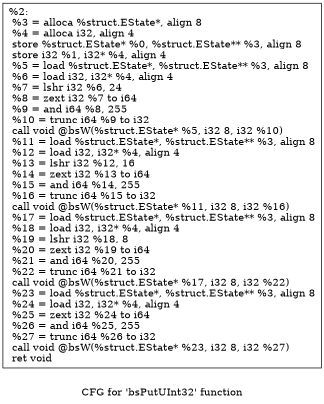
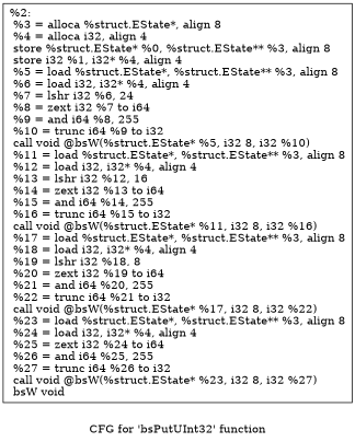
  digraph {
    label="CFG for 'bsPutUInt32' function"
    rankdir=LR
-   n1 [label="{%2:\l  %3 = alloca %struct.EState*, align 8\l  %4 = alloca i32, align 4\l  store %struct.EState* %0, %struct.EState** %3, align 8\l  store i32 %1, i32* %4, align 4\l  %5 = load %struct.EState*, %struct.EState** %3, align 8\l  %6 = load i32, i32* %4, align 4\l  %7 = lshr i32 %6, 24\l  %8 = zext i32 %7 to i64\l  %9 = and i64 %8, 255\l  %10 = trunc i64 %9 to i32\l  call void @bsW(%struct.EState* %5, i32 8, i32 %10)\l  %11 = load %struct.EState*, %struct.EState** %3, align 8\l  %12 = load i32, i32* %4, align 4\l  %13 = lshr i32 %12, 16\l  %14 = zext i32 %13 to i64\l  %15 = and i64 %14, 255\l  %16 = trunc i64 %15 to i32\l  call void @bsW(%struct.EState* %11, i32 8, i32 %16)\l  %17 = load %struct.EState*, %struct.EState** %3, align 8\l  %18 = load i32, i32* %4, align 4\l  %19 = lshr i32 %18, 8\l  %20 = zext i32 %19 to i64\l  %21 = and i64 %20, 255\l  %22 = trunc i64 %21 to i32\l  call void @bsW(%struct.EState* %17, i32 8, i32 %22)\l  %23 = load %struct.EState*, %struct.EState** %3, align 8\l  %24 = load i32, i32* %4, align 4\l  %25 = zext i32 %24 to i64\l  %26 = and i64 %25, 255\l  %27 = trunc i64 %26 to i32\l  call void @bsW(%struct.EState* %23, i32 8, i32 %27)\l  ret void\l}" shape=record]
+   n1 [label="{%2:\l  %3 = alloca %struct.EState*, align 8\l  %4 = alloca i32, align 4\l  store %struct.EState* %0, %struct.EState** %3, align 8\l  store i32 %1, i32* %4, align 4\l  %5 = load %struct.EState*, %struct.EState** %3, align 8\l  %6 = load i32, i32* %4, align 4\l  %7 = lshr i32 %6, 24\l  %8 = zext i32 %7 to i64\l  %9 = and i64 %8, 255\l  %10 = trunc i64 %9 to i32\l  call void @bsW(%struct.EState* %5, i32 8, i32 %10)\l  %11 = load %struct.EState*, %struct.EState** %3, align 8\l  %12 = load i32, i32* %4, align 4\l  %13 = lshr i32 %12, 16\l  %14 = zext i32 %13 to i64\l  %15 = and i64 %14, 255\l  %16 = trunc i64 %15 to i32\l  call void @bsW(%struct.EState* %11, i32 8, i32 %16)\l  %17 = load %struct.EState*, %struct.EState** %3, align 8\l  %18 = load i32, i32* %4, align 4\l  %19 = lshr i32 %18, 8\l  %20 = zext i32 %19 to i64\l  %21 = and i64 %20, 255\l  %22 = trunc i64 %21 to i32\l  call void @bsW(%struct.EState* %17, i32 8, i32 %22)\l  %23 = load %struct.EState*, %struct.EState** %3, align 8\l  %24 = load i32, i32* %4, align 4\l  %25 = zext i32 %24 to i64\l  %26 = and i64 %25, 255\l  %27 = trunc i64 %26 to i32\l  call void @bsW(%struct.EState* %23, i32 8, i32 %27)\l  bsW void\l}" shape=record]
  }
